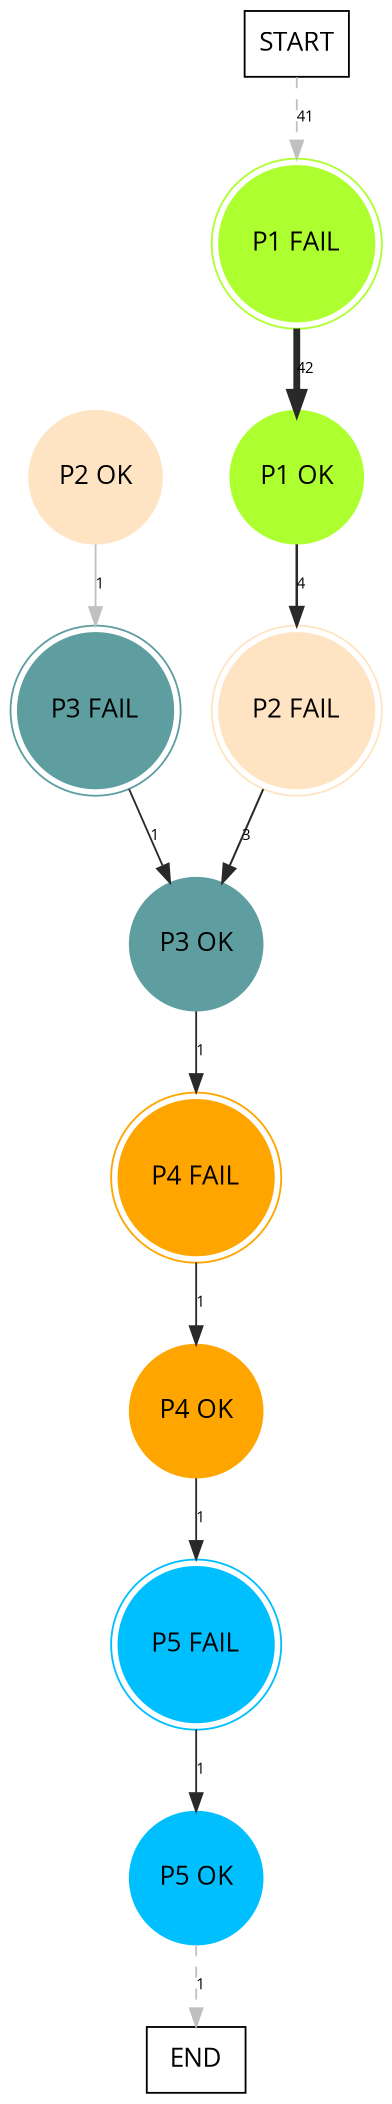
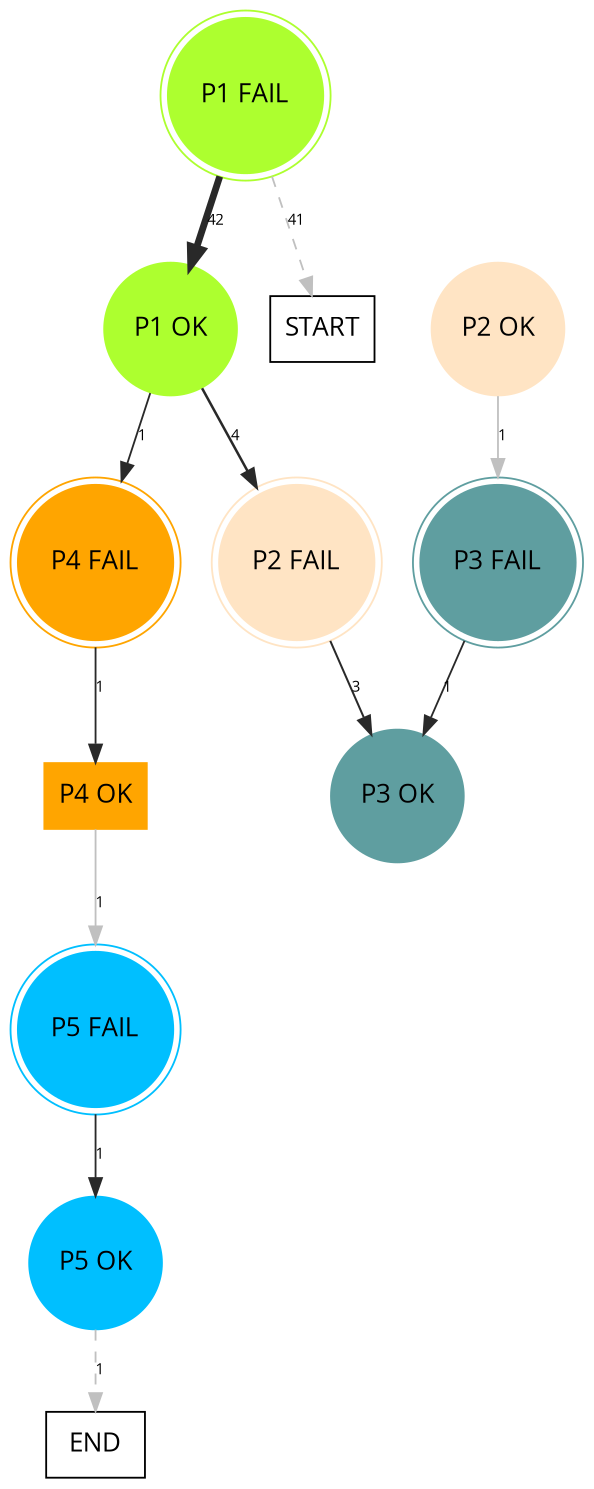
  digraph {
    fontname="Open Sans"
    node [color=greenyellow fontname="Open Sans" shape=circle style=filled]
    edge [color=grey16 fontname="Open Sans" fontsize=8 labelfloat=false penwidth=1]
    "P1 FAIL" [peripheries=2]
    "P1 OK"
    "P2 FAIL" [color=bisque peripheries=2]
    "P3 OK" [color=cadetblue]
    "P2 OK" [color=bisque]
    "P3 FAIL" [color=cadetblue peripheries=2]
    "P4 FAIL" [color=orange peripheries=2]
-   "P4 OK" [color=orange]
+   "P4 OK" [color=orange shape=box]
    "P5 FAIL" [color=deepskyblue peripheries=2]
    "P5 OK" [color=deepskyblue]
    END [color=black fillcolor=white shape=box]
    START [color=black fillcolor=white shape=box]
    "P1 FAIL" -> "P1 OK" [label=42 penwidth=3.7376696182833684]
    "P1 OK" -> "P2 FAIL" [label=4 penwidth=1.3862943611198906]
    "P2 FAIL" -> "P3 OK" [label=3 penwidth=1.0986122886681098]
-   "P3 OK" -> "P4 FAIL" [label=1]
+   "P1 OK" -> "P4 FAIL" [label=1]
    "P2 OK" -> "P3 FAIL" [color=grey label=1]
    "P3 FAIL" -> "P3 OK" [label=1]
    "P4 FAIL" -> "P4 OK" [label=1]
-   "P4 OK" -> "P5 FAIL" [label=1]
+   "P4 OK" -> "P5 FAIL" [color=grey label=1]
    "P5 FAIL" -> "P5 OK" [label=1]
    "P5 OK" -> END [color=grey label=1 style=dashed penwidth=""]
-   START -> "P1 FAIL" [color=grey label=41 style=dashed penwidth=""]
+   "P1 FAIL" -> START [color=grey label=41 style=dashed penwidth=""]
  }
